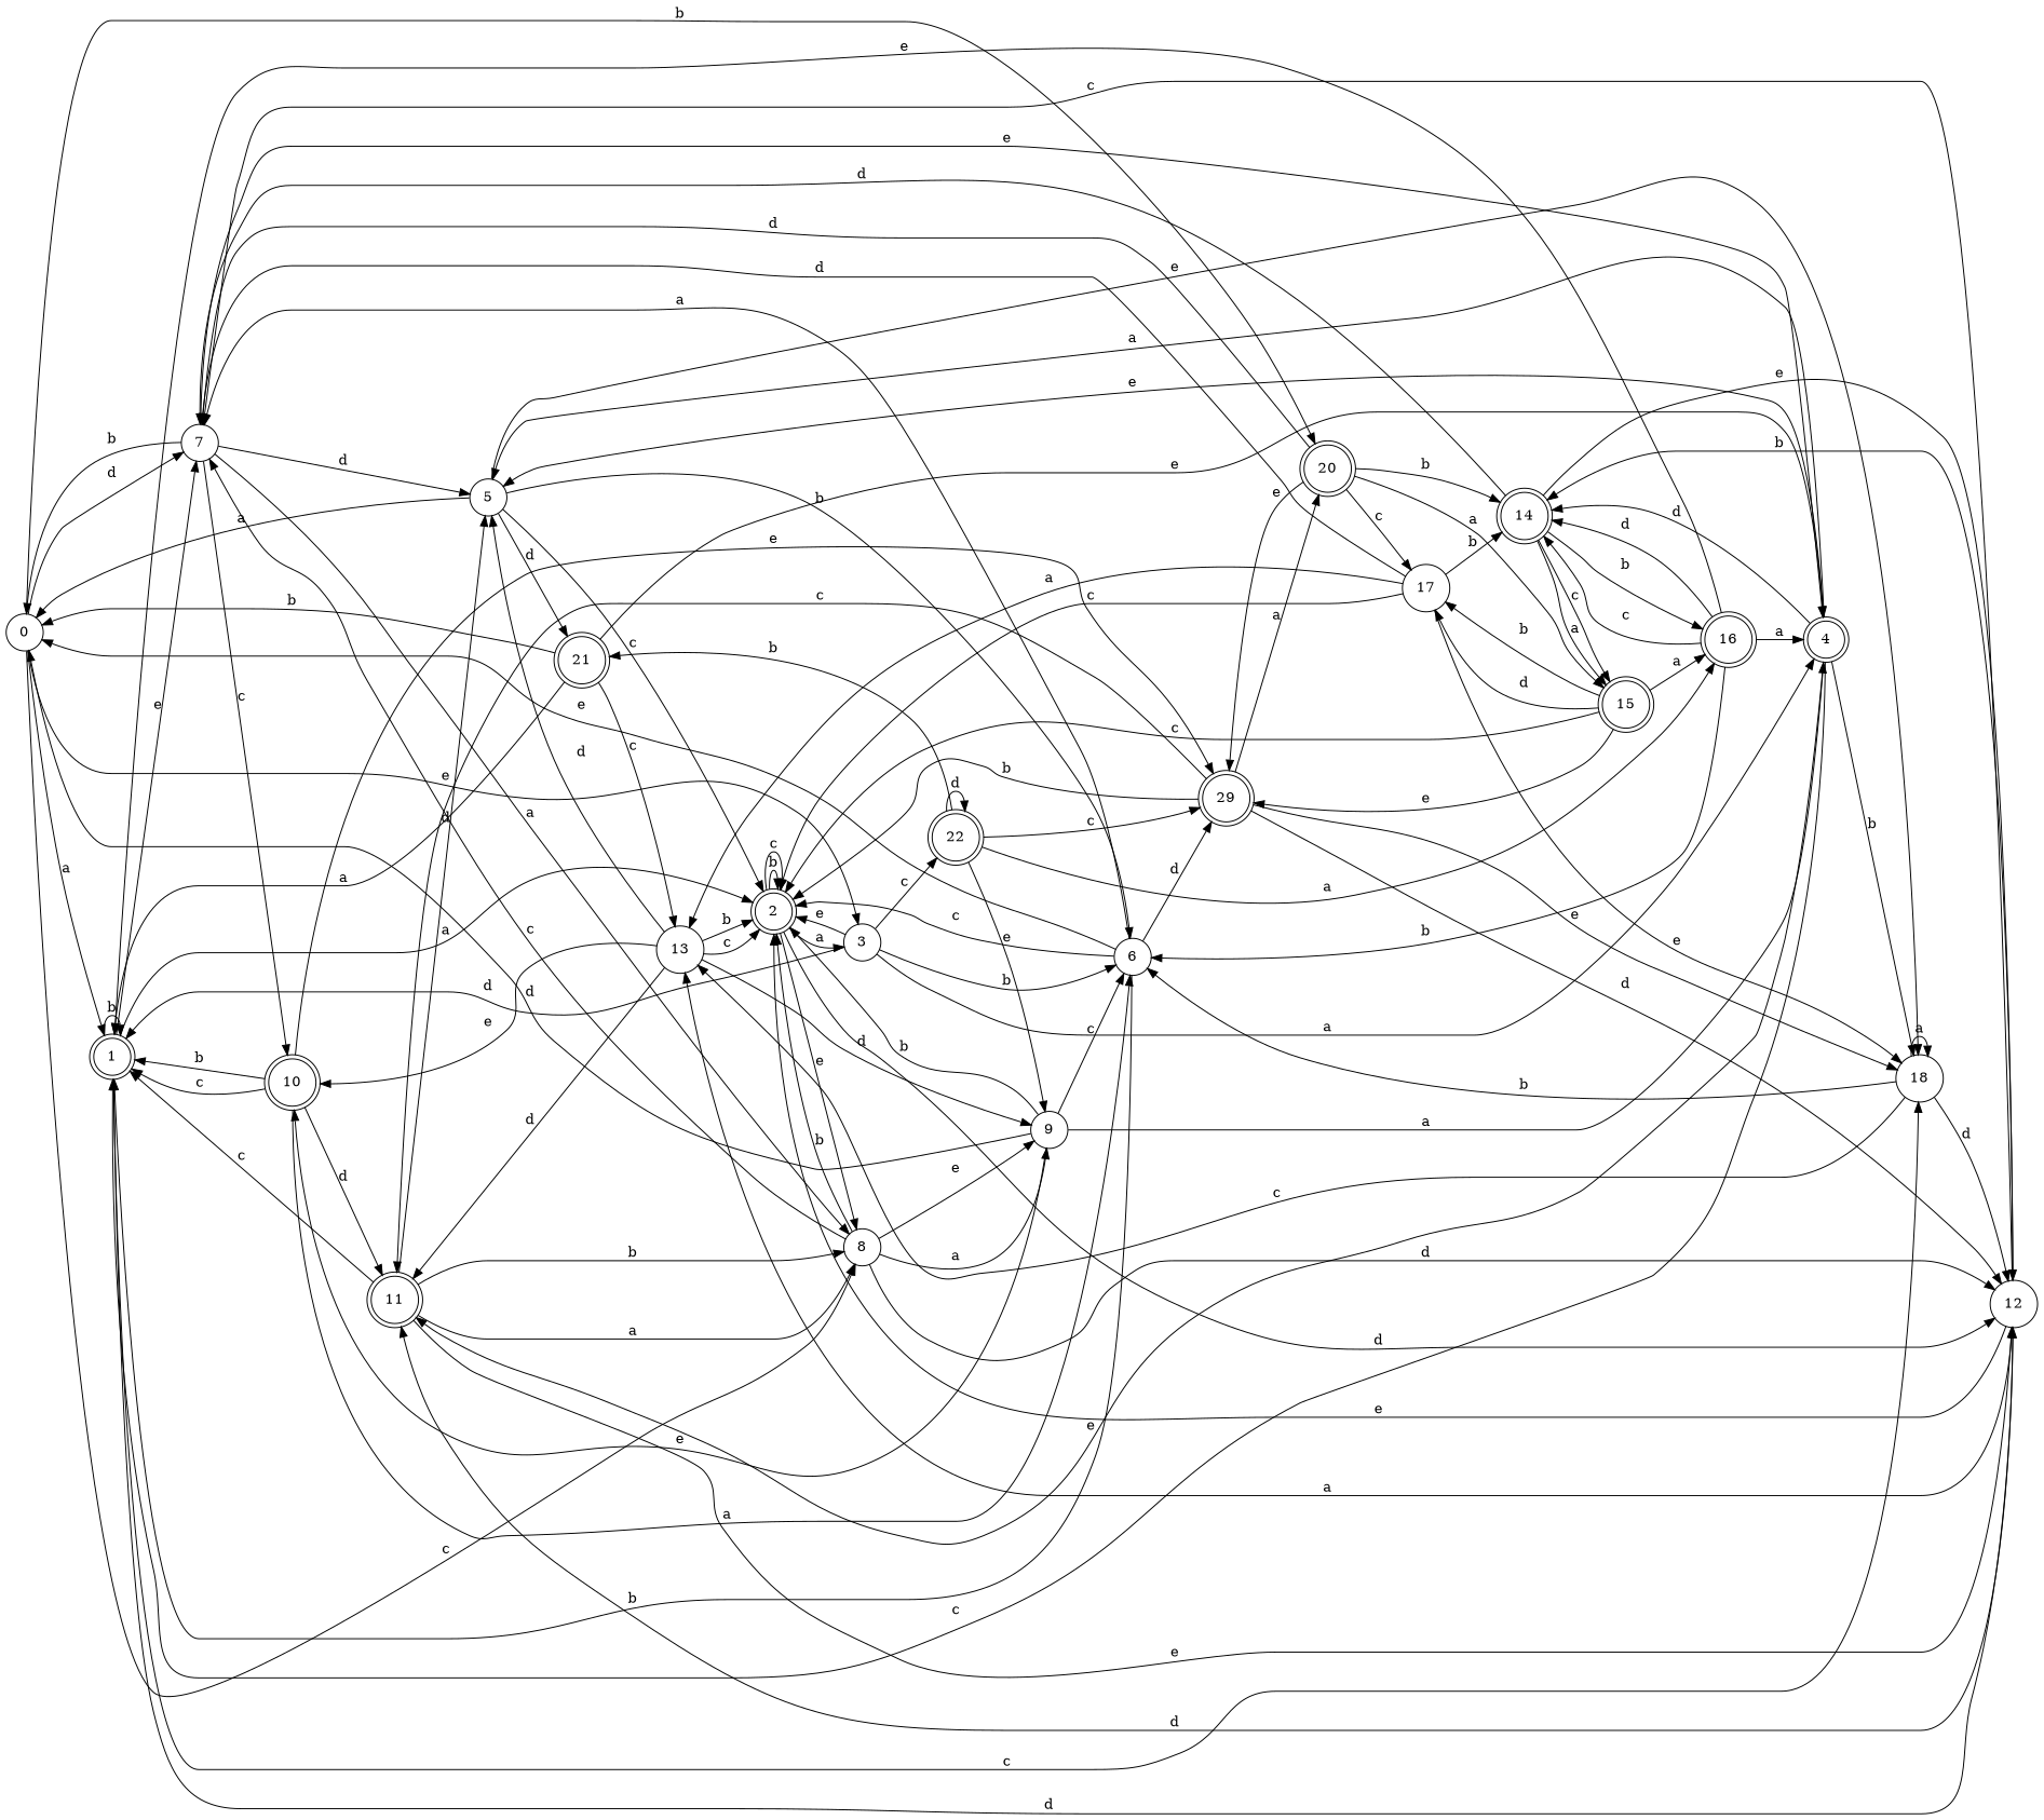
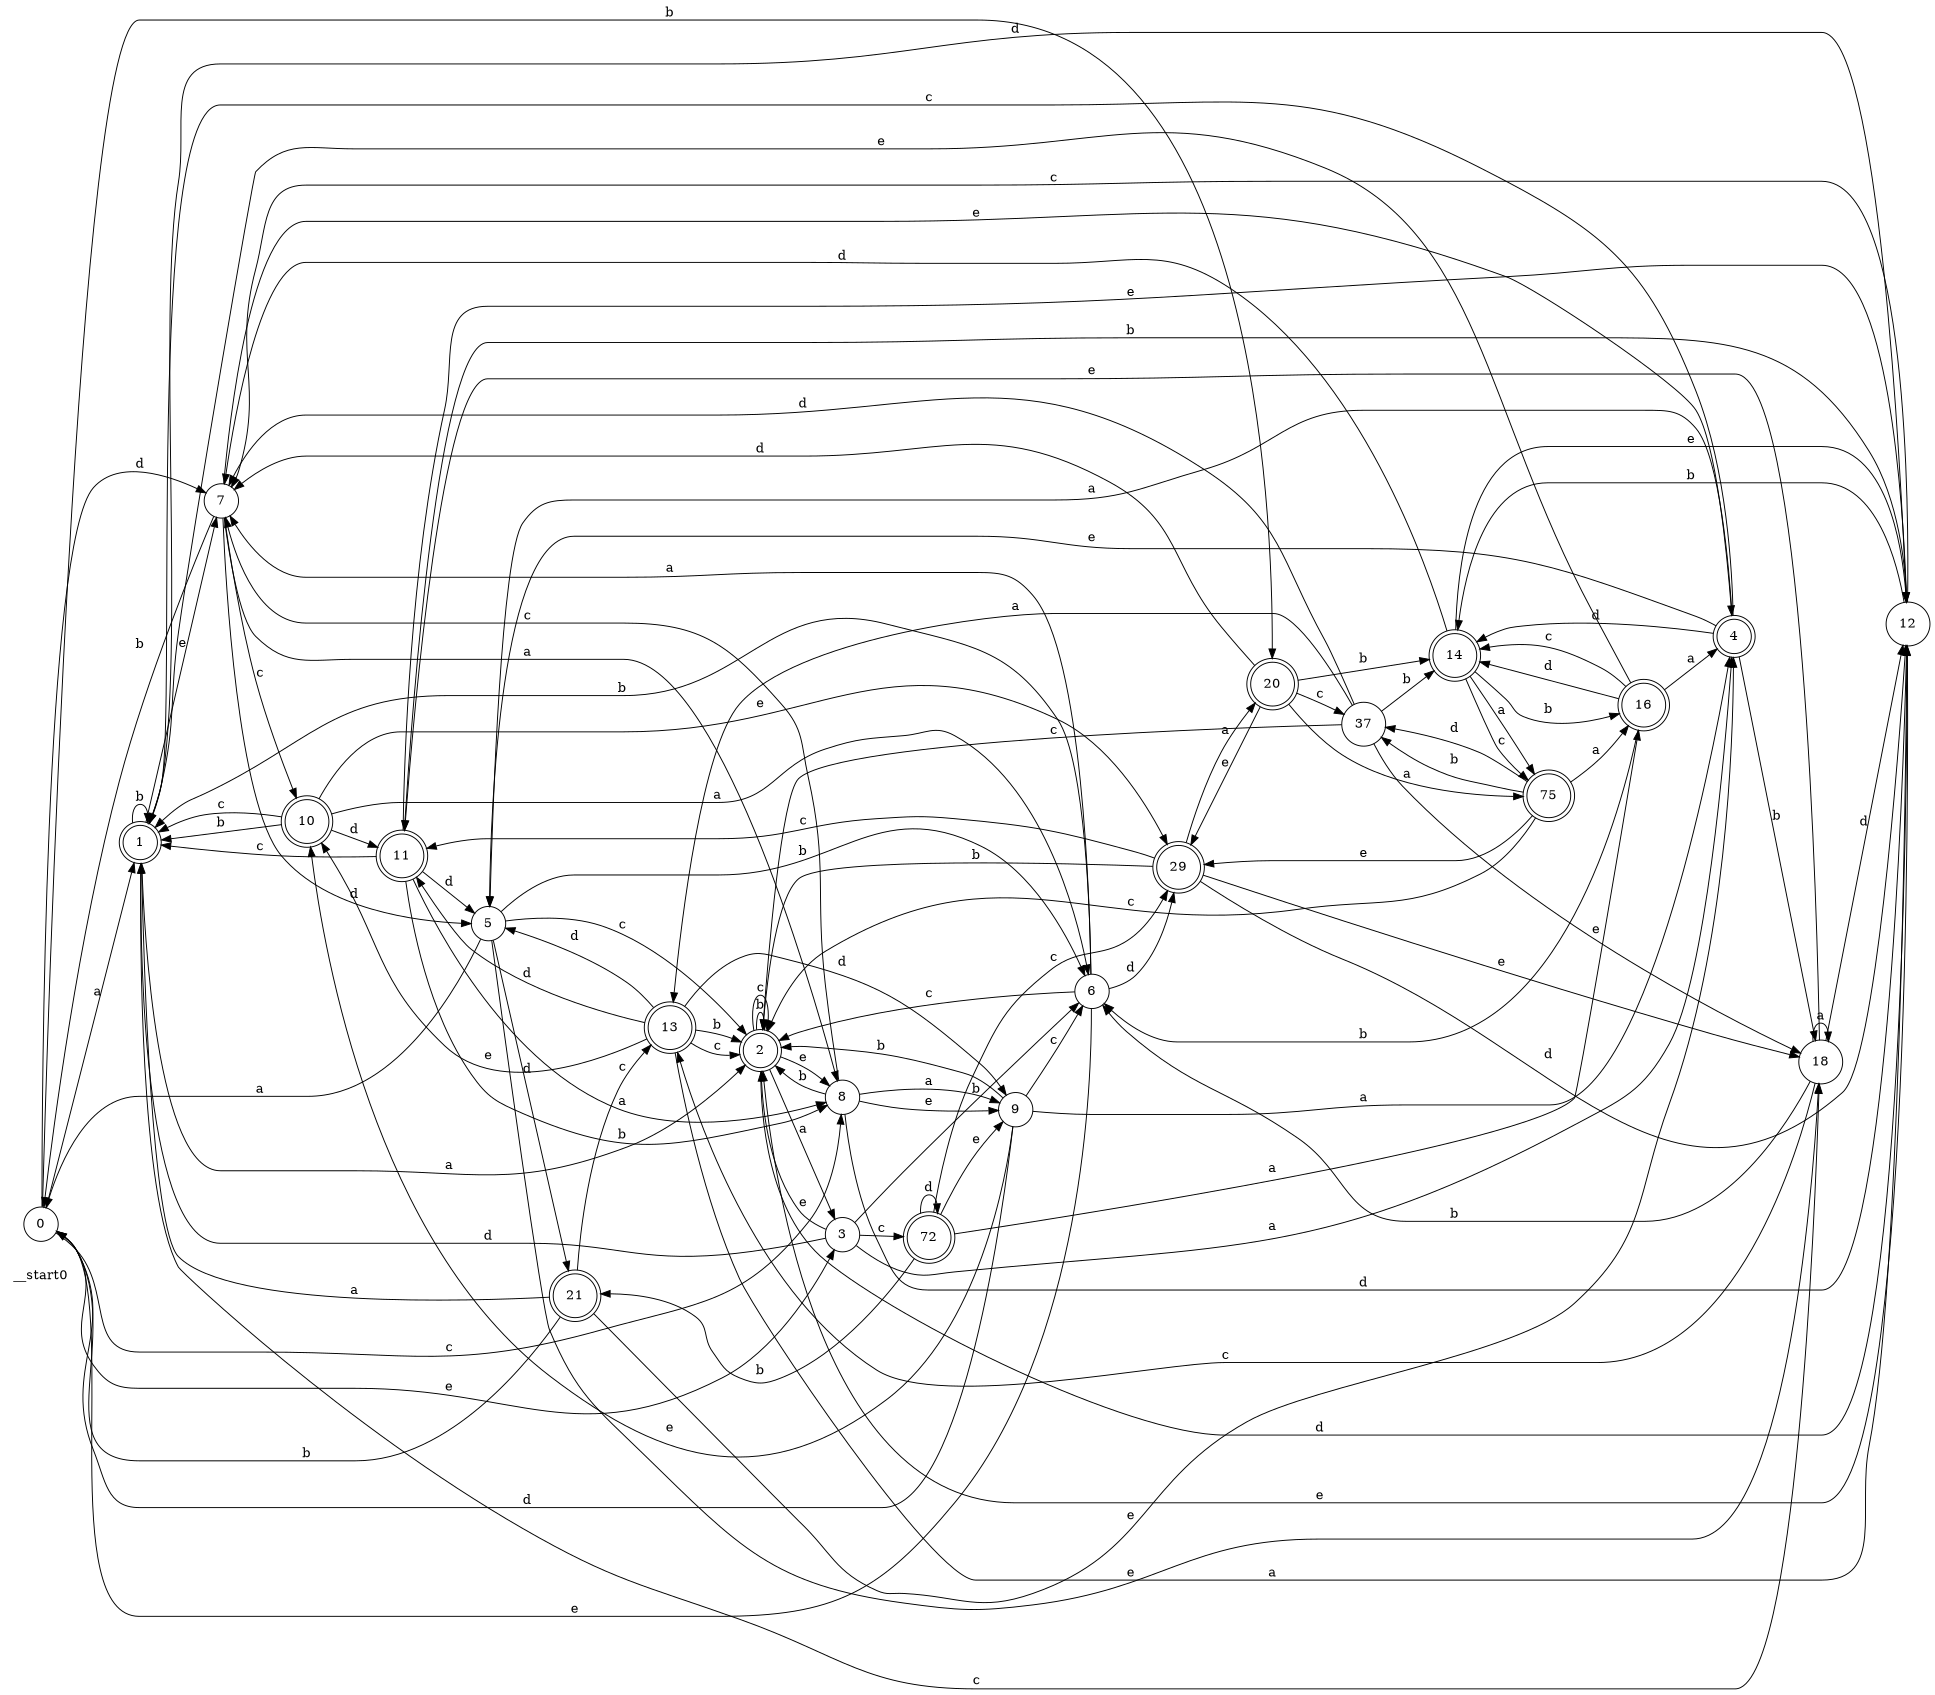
  digraph {
    rankdir=LR
    node [shape=doublecircle color=black fillcolor=white style="rounded,filled"]
+   __start0 [shape=none color="" fillcolor="" style=""]
    n2 [label=0 shape=circle style=filled]
    n3 [label=1]
    n4 [label=3 shape=circle style=filled]
    n5 [label=7 shape=circle style=filled]
    n6 [label=8 shape=circle style=filled]
    n7 [label=20]
    n8 [label=2]
    n9 [label=12 shape=circle style=filled]
    n10 [label=18 shape=circle style=filled]
    n11 [label=4]
    n12 [label=6 shape=circle style=filled]
-   n13 [label=22]
+   n13 [label=72]
    n14 [label=5 shape=circle style=filled]
    n15 [label=10]
    n16 [label=9 shape=circle style=filled]
    n17 [label=14]
    n18 [label=29]
-   n19 [label=15]
-   n20 [label=17 shape=circle style=filled]
+   n19 [label=75]
+   n20 [label=37 shape=circle style=filled]
    n21 [label=11]
-   n22 [label=13 shape=circle style=filled]
+   n22 [label=13 style=filled]
    n23 [label=21]
    n24 [label=16]
    n2 -> n3 [label=a]
    n2 -> n4 [label=e]
    n2 -> n5 [label=d]
    n2 -> n6 [label=c]
    n2 -> n7 [label=b]
    n3 -> n3 [label=b]
    n3 -> n5 [label=e]
    n3 -> n8 [label=a]
    n3 -> n9 [label=d]
    n3 -> n10 [label=c]
    n4 -> n3 [label=d]
    n4 -> n8 [label=e]
    n4 -> n11 [label=a]
    n4 -> n12 [label=b]
    n4 -> n13 [label=c]
    n5 -> n2 [label=b]
    n5 -> n6 [label=a]
    n5 -> n11 [label=e]
    n5 -> n14 [label=d]
    n5 -> n15 [label=c]
    n6 -> n5 [label=c]
    n6 -> n8 [label=b]
    n6 -> n9 [label=d]
    n6 -> n16 [label=a]
    n6 -> n16 [label=e]
    n7 -> n5 [label=d]
    n7 -> n17 [label=b]
    n7 -> n18 [label=e]
    n7 -> n19 [label=a]
    n7 -> n20 [label=c]
    n8 -> n4 [label=a]
    n8 -> n6 [label=e]
    n8 -> n8 [label=b]
    n8 -> n8 [label=c]
    n8 -> n9 [label=d]
    n9 -> n5 [label=c]
    n9 -> n8 [label=e]
    n9 -> n17 [label=b]
-   n9 -> n21 [label=d]
-   n9 -> n22 [label=a]
+   n9 -> n21 [label=b]
+   n22 -> n9 [label=a]
    n10 -> n9 [label=d]
    n10 -> n10 [label=a]
    n10 -> n12 [label=b]
-   n11 -> n21 [label=e]
+   n10 -> n21 [label=e]
    n10 -> n22 [label=c]
    n11 -> n3 [label=c]
    n11 -> n10 [label=b]
    n11 -> n14 [label=a]
    n11 -> n14 [label=e]
    n11 -> n17 [label=d]
    n12 -> n2 [label=e]
    n12 -> n3 [label=b]
    n12 -> n5 [label=a]
    n12 -> n8 [label=c]
    n12 -> n18 [label=d]
    n13 -> n13 [label=d]
    n13 -> n16 [label=e]
    n13 -> n18 [label=c]
    n13 -> n23 [label=b]
    n13 -> n24 [label=a]
    n14 -> n2 [label=a]
    n14 -> n8 [label=c]
    n14 -> n10 [label=e]
    n14 -> n12 [label=b]
    n14 -> n23 [label=d]
    n15 -> n3 [label=b]
    n15 -> n3 [label=c]
    n15 -> n12 [label=a]
    n15 -> n18 [label=e]
    n15 -> n21 [label=d]
    n16 -> n2 [label=d]
    n16 -> n8 [label=b]
    n16 -> n11 [label=a]
    n16 -> n12 [label=c]
    n16 -> n15 [label=e]
    n17 -> n5 [label=d]
    n17 -> n9 [label=e]
    n17 -> n19 [label=a]
    n17 -> n19 [label=c]
    n17 -> n24 [label=b]
    n18 -> n7 [label=a]
    n18 -> n8 [label=b]
    n18 -> n9 [label=d]
    n18 -> n10 [label=e]
    n18 -> n21 [label=c]
    n19 -> n8 [label=c]
    n19 -> n18 [label=e]
    n19 -> n20 [label=b]
    n19 -> n20 [label=d]
    n19 -> n24 [label=a]
    n20 -> n5 [label=d]
    n20 -> n8 [label=c]
    n20 -> n10 [label=e]
    n20 -> n17 [label=b]
    n20 -> n22 [label=a]
    n21 -> n3 [label=c]
    n21 -> n6 [label=a]
    n21 -> n6 [label=b]
    n21 -> n9 [label=e]
    n21 -> n14 [label=d]
    n22 -> n8 [label=b]
    n22 -> n8 [label=c]
    n22 -> n14 [label=d]
    n22 -> n15 [label=e]
    n22 -> n16 [label=d]
    n22 -> n21 [label=d]
    n23 -> n2 [label=b]
    n23 -> n3 [label=a]
    n23 -> n11 [label=e]
    n23 -> n22 [label=c]
    n24 -> n3 [label=e]
    n24 -> n11 [label=a]
    n24 -> n12 [label=b]
    n24 -> n17 [label=c]
    n24 -> n17 [label=d]
  }
